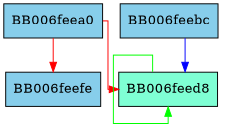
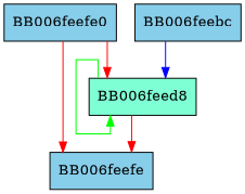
  digraph {
    splines=ortho
    node [fillcolor=skyblue shape=box style=filled]
    edge [color=red]
-   BB006feea0
+   BB006feea0 [label=BB006feefe0]
    BB006feefe
    BB006feed8 [fillcolor=aquamarine]
    BB006feebc
    BB006feea0 -> BB006feefe
    BB006feea0 -> BB006feed8
+   BB006feed8 -> BB006feefe
    BB006feed8 -> BB006feed8 [color=green]
    BB006feebc -> BB006feed8 [color=blue]
  }
